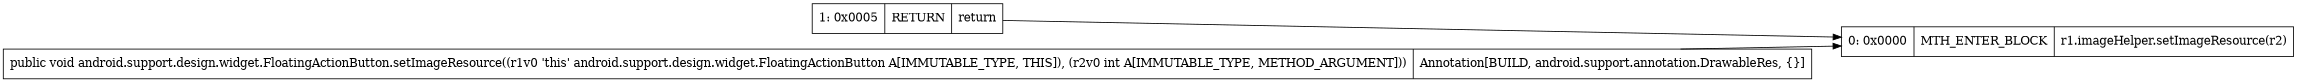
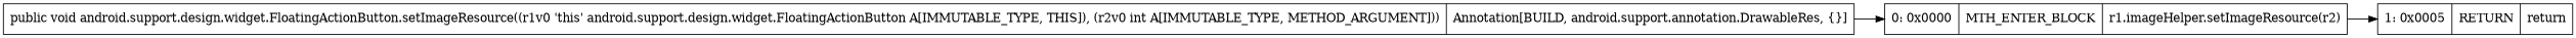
  digraph {
    rankdir=LR
    fontname="DejaVu Serif"
    node [shape=record fontname="DejaVu Serif"]
    edge [fontname="DejaVu Serif"]
    n1 [label="{0\:\ 0x0000|MTH_ENTER_BLOCK\l|r1.imageHelper.setImageResource(r2)\l}"]
    n2 [label="{1\:\ 0x0005|RETURN\l|return\l}"]
    n3 [label="{public void android.support.design.widget.FloatingActionButton.setImageResource((r1v0 'this' android.support.design.widget.FloatingActionButton A[IMMUTABLE_TYPE, THIS]), (r2v0 int A[IMMUTABLE_TYPE, METHOD_ARGUMENT]))  | Annotation[BUILD, android.support.annotation.DrawableRes, \{\}]\l}"]
-   n2 -> n1
+   n1 -> n2
    n3 -> n1
  }
